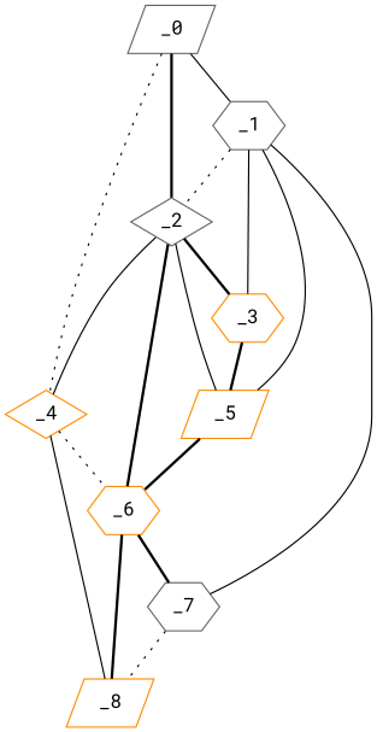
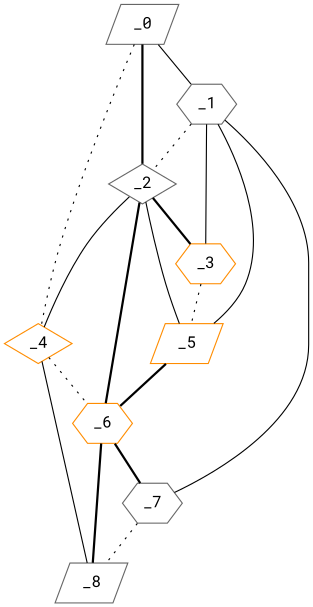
  graph {
    fontname="Roboto Mono"
    node [color=darkorange fontname="Roboto Mono" shape=hexagon x=126]
    edge [fontname="Roboto Mono" style=solid valence=2]
    _0 [color=gray40 shape=parallelogram x=4 y=64]
    _1 [color=gray40 x=62 y=50]
    _2 [color=gray40 shape=diamond x=65 y=68]
    _4 [shape=diamond x=68 y=73]
    _3 [x=67 y=54]
    _5 [shape=parallelogram x=72 y=55]
    _7 [color=gray40 y=58]
    _6 [x=73 y=71]
-   _8 [shape=parallelogram y=70]
+   _8 [color=gray40 shape=parallelogram y=70]
    _0 -- _1 [valence=1]
    _0 -- _2 [style=bold]
    _0 -- _4 [style=dotted valence=1]
    _1 -- _2 [style=dotted]
    _1 -- _3
    _1 -- _5
    _1 -- _7 [valence=1]
    _2 -- _4
    _2 -- _3 [style=bold valence=1]
    _2 -- _5
    _2 -- _6 [style=bold valence=1]
    _4 -- _6 [style=dotted]
    _4 -- _8 [valence=1]
-   _3 -- _5 [style=bold]
+   _3 -- _5 [style=dotted]
    _5 -- _6 [style=bold]
    _7 -- _8 [style=dotted valence=1]
    _6 -- _7 [style=bold]
    _6 -- _8 [style=bold]
  }
